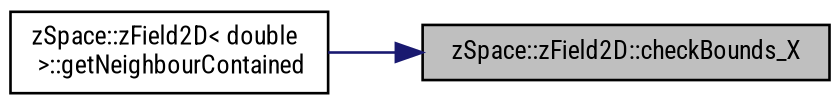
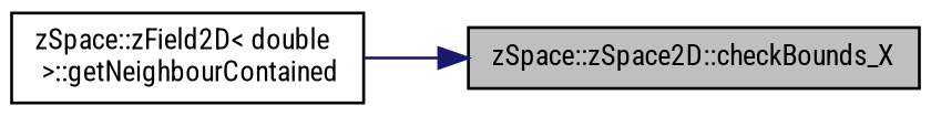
  digraph {
    rankdir=RL
    fontname="Roboto Condensed"
    node [color=black fontname="Roboto Condensed" fontsize=10 shape=record style=filled]
-   n1 [fillcolor=grey75 fontcolor=black height=0.2 label="zSpace::zField2D::checkBounds_X" width=0.4]
+   n1 [fillcolor=grey75 fontcolor=black height=0.2 label="zSpace::zSpace2D::checkBounds_X" width=0.4]
    n2 [fillcolor=white height=0.2 label="zSpace::zField2D\< double\l \>::getNeighbourContained" width=0.4]
    n1 -> n2 [color=midnightblue dir=back fontname="Roboto Condensed" fontsize=10 labelfontname=Helvetica labelfontsize=10 style=solid]
  }
